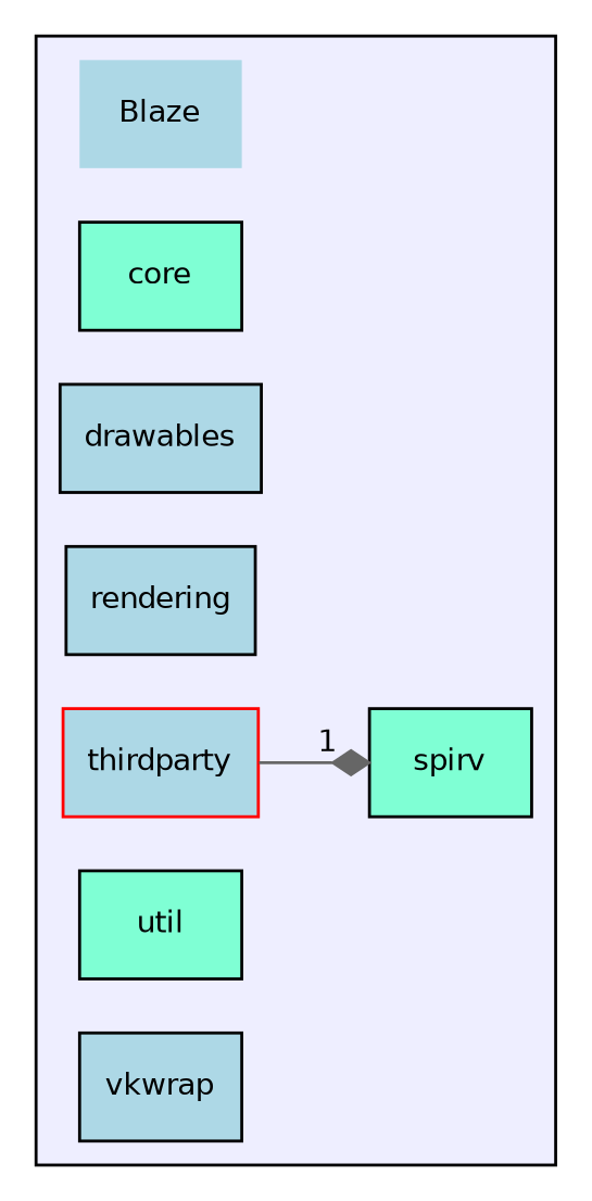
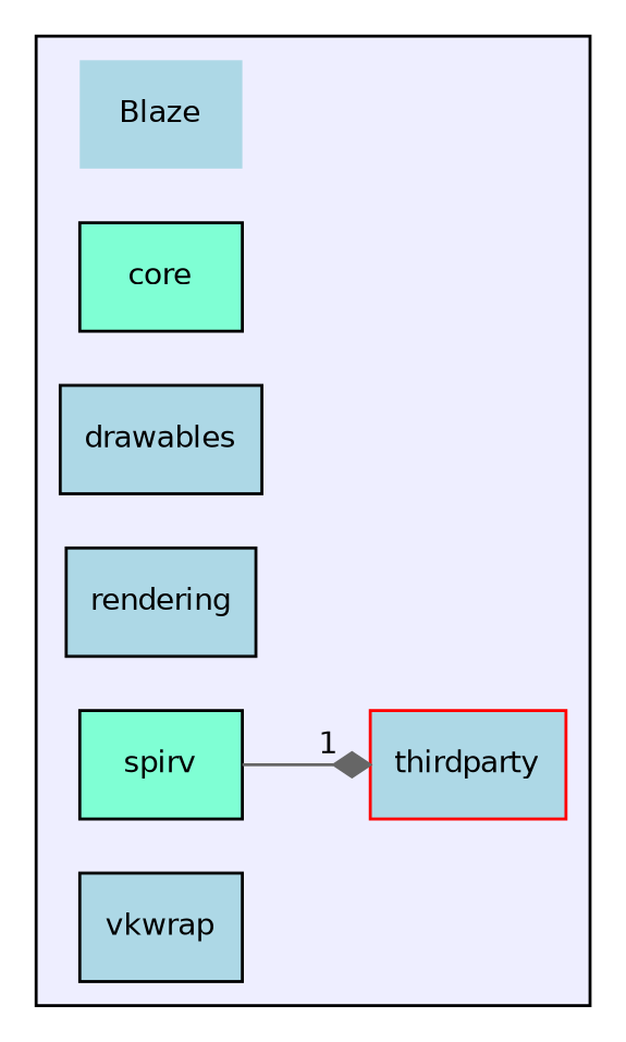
  digraph {
    compound=true
    rankdir=LR
    node [fontname=Helvetica fontsize=10 shape=box style=filled fillcolor=lightblue color=black]
    n1 [label=Blaze shape=plaintext color=""]
    n2 [fillcolor=aquamarine label=core]
    n3 [label=drawables]
    n4 [label=rendering]
    n5 [fillcolor=aquamarine label=spirv]
    n6 [color=red label=thirdparty]
-   n7 [fillcolor=aquamarine label=util]
    n8 [label=vkwrap]
    subgraph cluster_1 {
      bgcolor="#eeeeff"
      pencolor=black
      n1
      n2
      n3
      n4
      n5
      n6
-     n7
      n8
    }
-   n6 -> n5 [headlabel=1 labeldistance=1.5 labelfontname=Helvetica labelfontsize=10 color=gray40 arrowhead=diamond]
+   n5 -> n6 [headlabel=1 labeldistance=1.5 labelfontname=Helvetica labelfontsize=10 color=gray40 arrowhead=diamond]
  }
